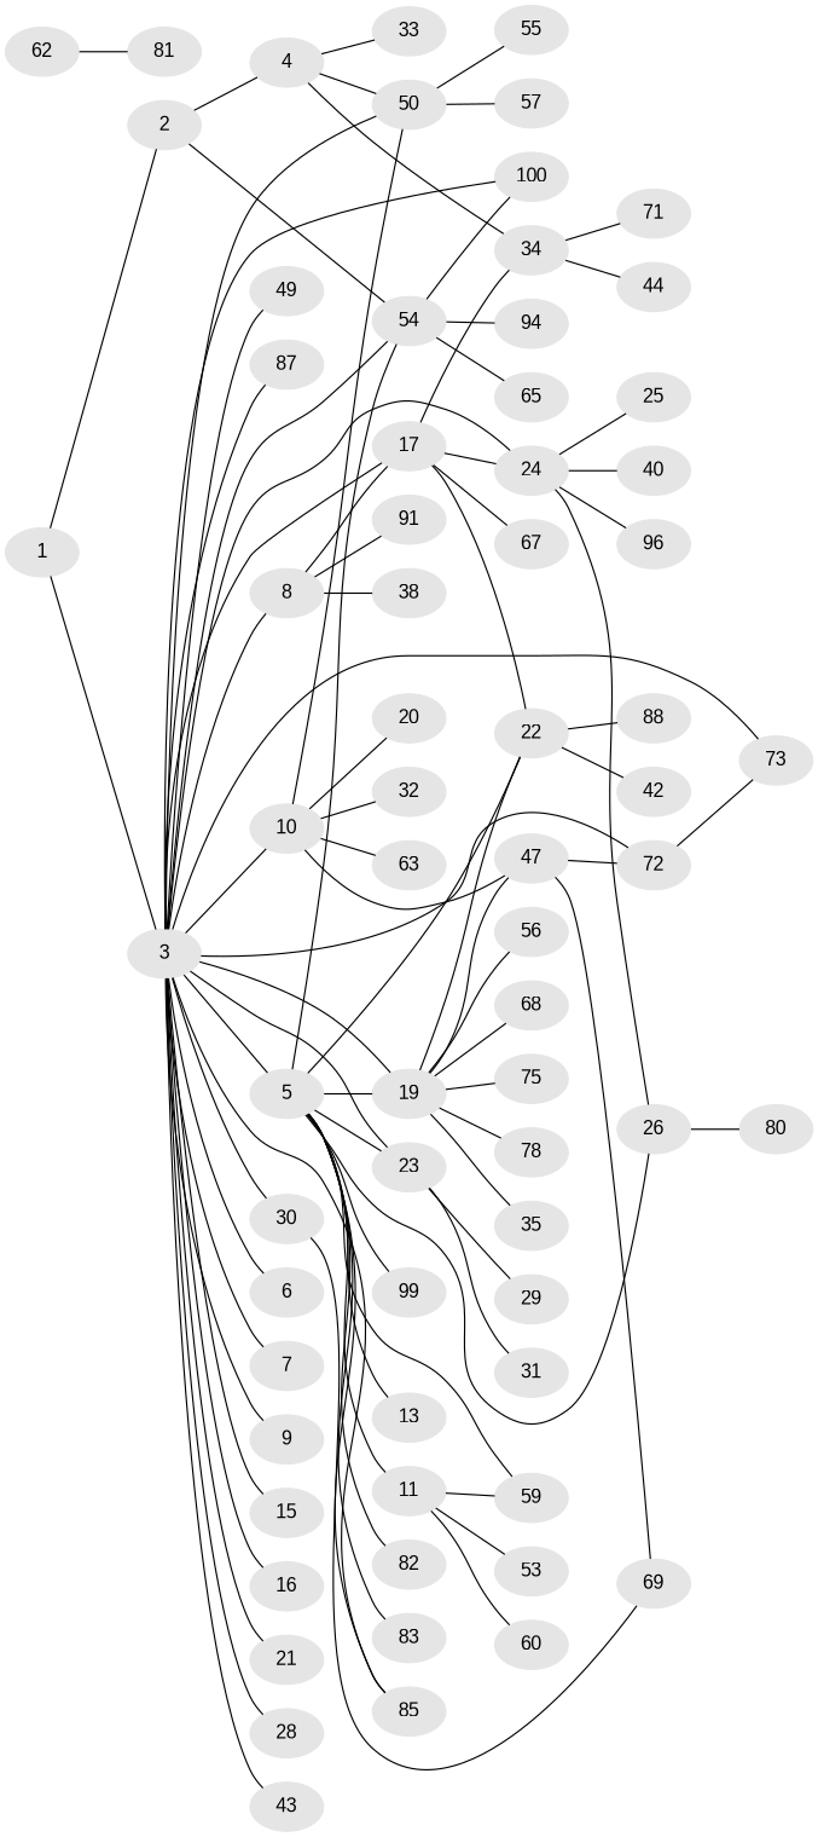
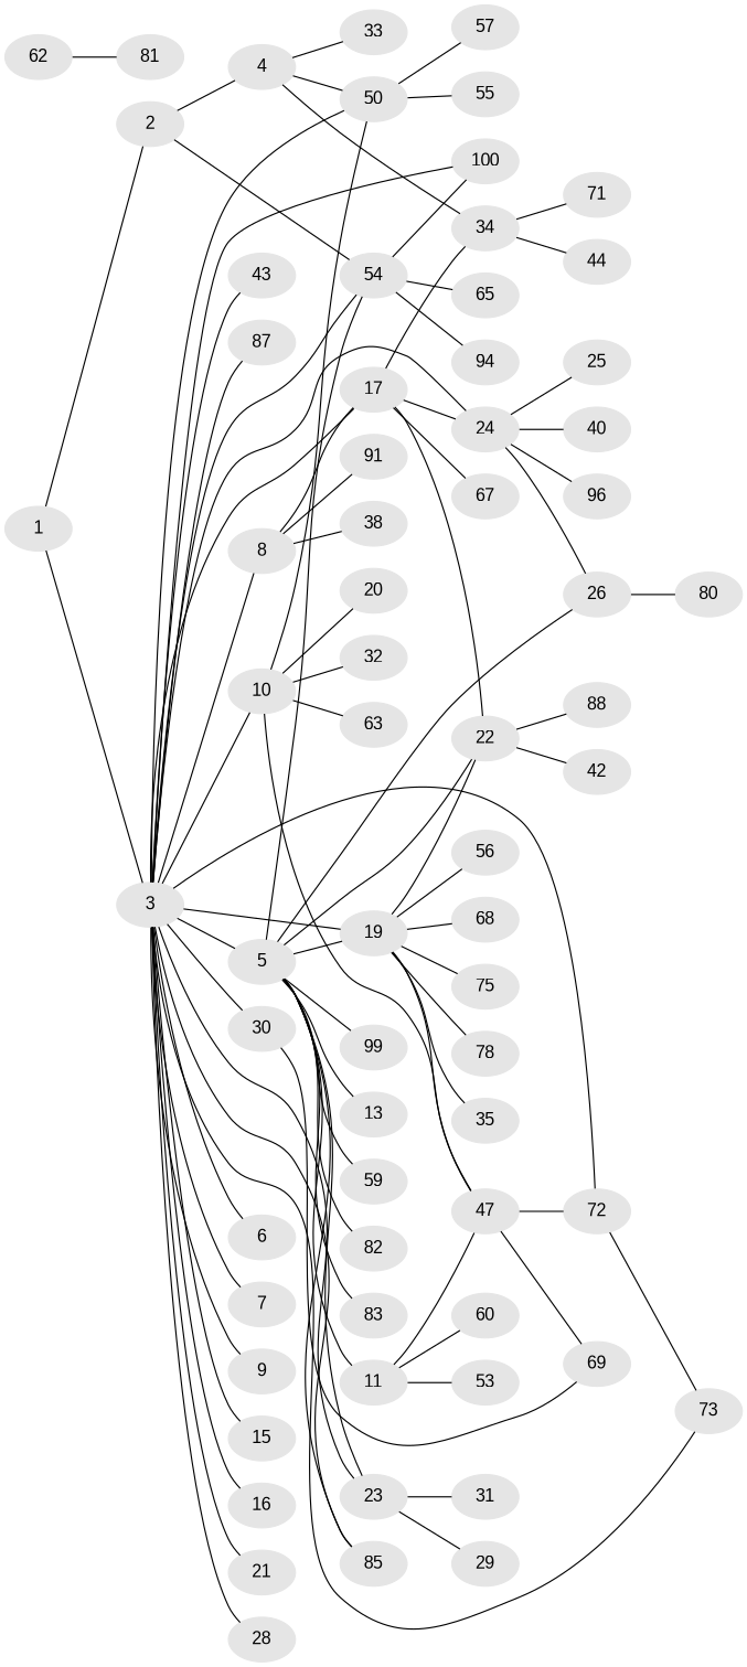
  graph {
    fontname="Liberation Sans"
    rankdir=LR
    node [color=gray90 fontname="Liberation Sans" style=filled]
    edge [fontname="Liberation Sans"]
    2 [super="+66"]
    4 [super="+52"]
    54 [super="+64"]
    1
    3 [super="+89"]
    5 [super="+12"]
    6
    7
    8 [super="+93"]
    9 [super="+39"]
    10 [super="+14"]
    15
    16
    17 [super="+41"]
    19 [super="+27"]
    21
    23
    24 [super="+76"]
    28
    30
    43
-   49
    50 [super="+84"]
    72 [super="+74"]
    73
    85
    87 [super="+98"]
    100
    33
    34 [super="+45"]
    65
    94
    11 [super="+36"]
    13
    22 [super="+37"]
    26 [super="+46"]
    59
    82
    83
    99
    38
    91
    20
    32
    47 [super="+79"]
    63
    67
    35 [super="+97"]
    56 [super="+58"]
    68
    75 [super="+95"]
    78
    29 [super="+86"]
    31
    25 [super="+51"]
    40
    96
    69 [super="+90"]
    55 [super="+61"]
    57
    62 [super="+77"]
    81
    44
    71
    53
    60
    42 [super="+92"]
    88
    80
    2 -- 4
    2 -- 54
    4 -- 50
    4 -- 33
    4 -- 34
    54 -- 100
    54 -- 65
    54 -- 94
    1 -- 2
    1 -- 3
    3 -- 54
    3 -- 5
    3 -- 6
    3 -- 7
    3 -- 8 [weight=2]
    3 -- 9
    3 -- 10
    3 -- 15
    3 -- 16
    3 -- 17
    3 -- 19
    3 -- 21
    3 -- 23
    3 -- 24
    3 -- 28
    3 -- 30
    3 -- 43
-   3 -- 49
    3 -- 50
    3 -- 72
    3 -- 73
    3 -- 85
    3 -- 87
    3 -- 100
    5 -- 54
    5 -- 19
    5 -- 23
    5 -- 85
    5 -- 11
    5 -- 13
    5 -- 22
    5 -- 26
    5 -- 59
    5 -- 82
    5 -- 83
    5 -- 99
    8 -- 17
    8 -- 38
    8 -- 91
    10 -- 50
    10 -- 20
    10 -- 32
    10 -- 47
    10 -- 63
    17 -- 24
    17 -- 34
    17 -- 22
    17 -- 67
    19 -- 22
    19 -- 47
    19 -- 35
    19 -- 56
    19 -- 68
    19 -- 75
    19 -- 78
    23 -- 29
    23 -- 31
    24 -- 26
    24 -- 25
    24 -- 40
    24 -- 96
    30 -- 69
    50 -- 55
    50 -- 57
    72 -- 73
    34 -- 44
    34 -- 71
-   11 -- 59
+   11 -- 47
    11 -- 53
    11 -- 60
    22 -- 42
    22 -- 88
    26 -- 80
    47 -- 72
    47 -- 69
    62 -- 81
  }
